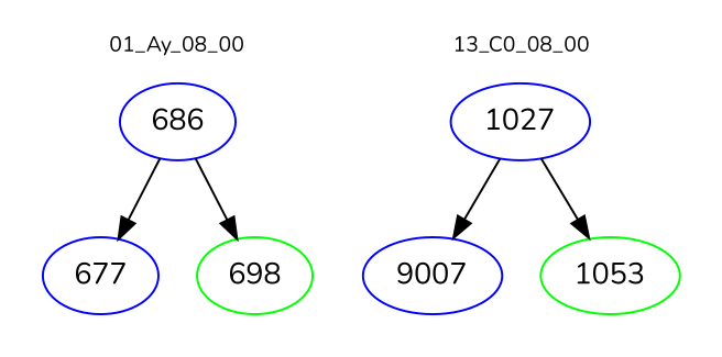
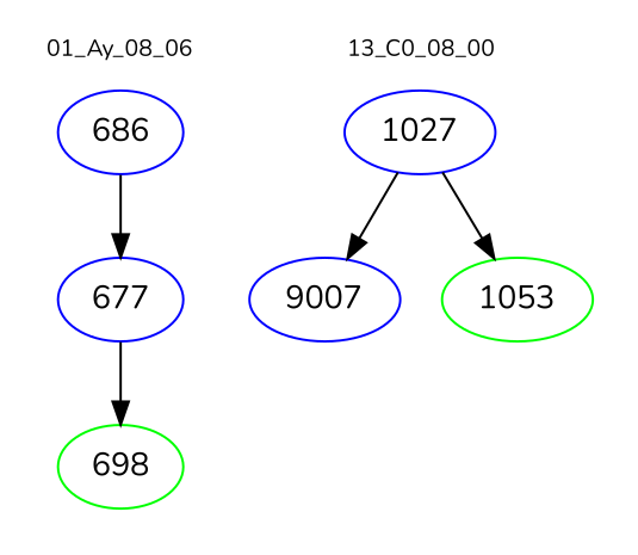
  digraph {
    fontname=Nunito
    node [color=blue fontname=Nunito]
    edge [color=black fontname=Nunito]
    n1 [label=686]
    n2 [label=677]
    n3 [color=green label=698]
    n4 [label=1027]
    n5 [label=9007]
    n6 [color=green label=1053]
    subgraph cluster_1 {
      color=white
      fontsize=10
-     label="01_Ay_08_00"
+     label="01_Ay_08_06"
      n1
      n2
      n3
    }
    subgraph cluster_2 {
      color=white
      fontsize=10
      label="13_C0_08_00"
      n4
      n5
      n6
    }
    n1 -> n2
-   n1 -> n3
+   n2 -> n3
    n4 -> n5
    n4 -> n6
  }
